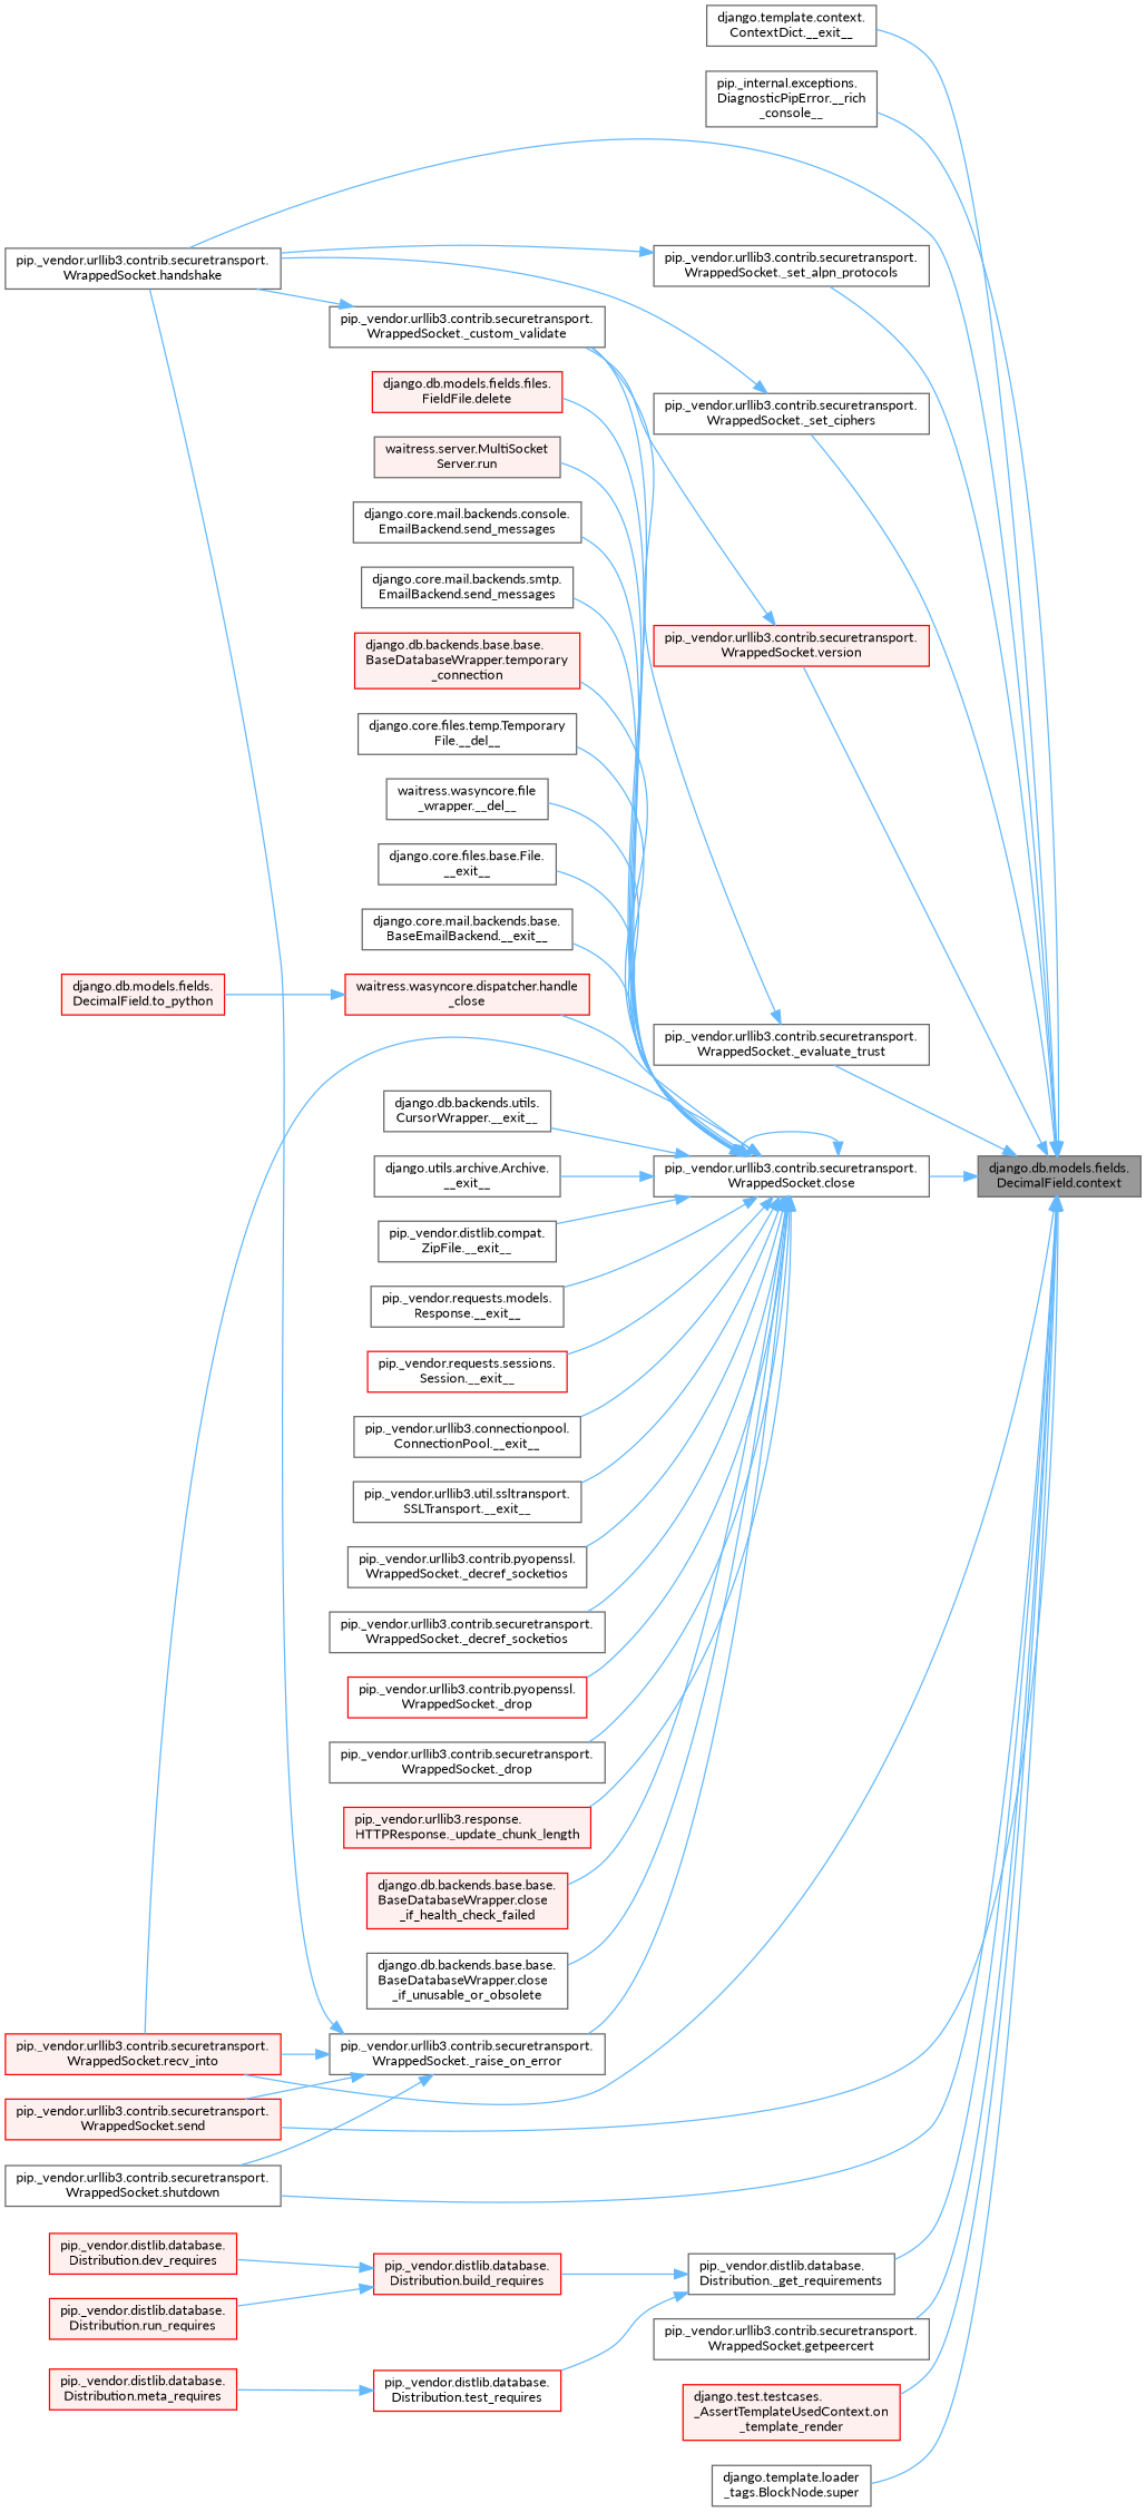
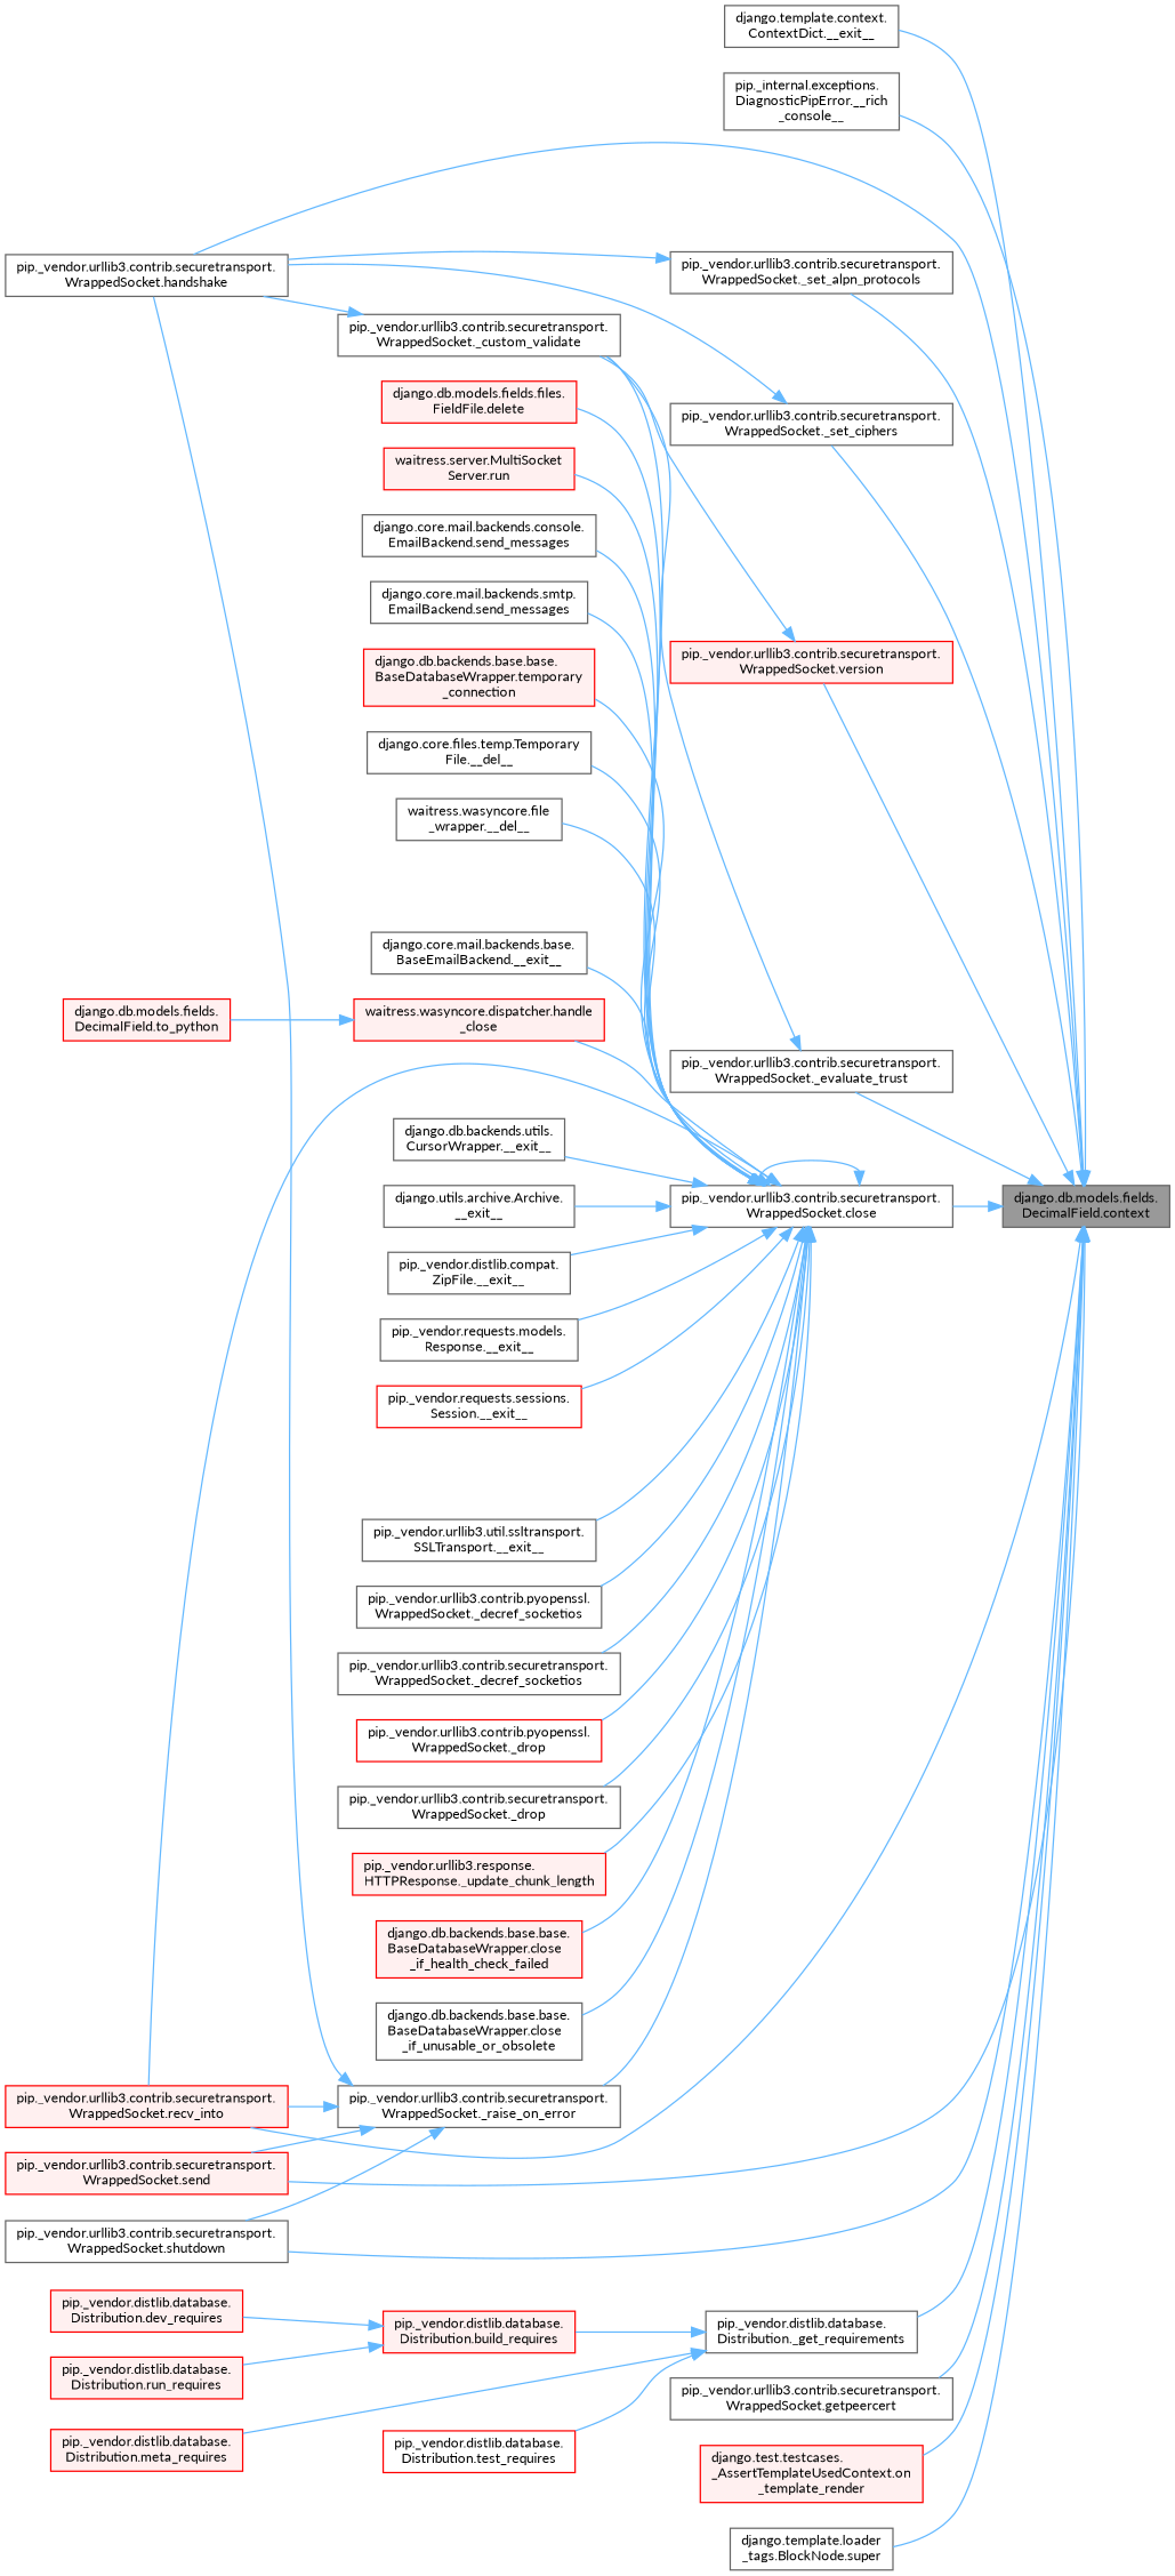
  digraph {
    fontname=Lato
    rankdir=RL
    node [color=grey40 fillcolor=white fontname=Lato fontsize=10 shape=box style=filled]
    edge [color=steelblue1 dir=back fontname=Lato fontsize=10 labelfontname=Helvetica labelfontsize=10 style=solid]
    n1 [color=gray40 fillcolor=grey60 fontcolor=black height=0.2 label="django.db.models.fields.\lDecimalField.context" width=0.4]
    n2 [height=0.2 label="django.template.context.\lContextDict.__exit__" width=0.4]
    n3 [height=0.2 label="pip._internal.exceptions.\lDiagnosticPipError.__rich\l_console__" width=0.4]
    n4 [height=0.2 label="pip._vendor.urllib3.contrib.securetransport.\lWrappedSocket._evaluate_trust" width=0.4]
    n5 [height=0.2 label="pip._vendor.urllib3.contrib.securetransport.\lWrappedSocket.handshake" width=0.4]
    n6 [height=0.2 label="pip._vendor.distlib.database.\lDistribution._get_requirements" width=0.4]
    n7 [height=0.2 label="pip._vendor.urllib3.contrib.securetransport.\lWrappedSocket._set_alpn_protocols" width=0.4]
    n8 [height=0.2 label="pip._vendor.urllib3.contrib.securetransport.\lWrappedSocket._set_ciphers" width=0.4]
    n9 [height=0.2 label="pip._vendor.urllib3.contrib.securetransport.\lWrappedSocket.close" width=0.4]
    n10 [color=red fillcolor="#FFF0F0" height=0.2 label="pip._vendor.urllib3.contrib.securetransport.\lWrappedSocket.recv_into" width=0.4]
    n11 [color=red fillcolor="#FFF0F0" height=0.2 label="pip._vendor.urllib3.contrib.securetransport.\lWrappedSocket.send" width=0.4]
    n12 [height=0.2 label="pip._vendor.urllib3.contrib.securetransport.\lWrappedSocket.shutdown" width=0.4]
    n13 [height=0.2 label="pip._vendor.urllib3.contrib.securetransport.\lWrappedSocket.getpeercert" width=0.4]
    n14 [color=red fillcolor="#FFF0F0" height=0.2 label="django.test.testcases.\l_AssertTemplateUsedContext.on\l_template_render" width=0.4]
    n15 [height=0.2 label="django.template.loader\l_tags.BlockNode.super" width=0.4]
    n16 [color=red fillcolor="#FFF0F0" height=0.2 label="pip._vendor.urllib3.contrib.securetransport.\lWrappedSocket.version" width=0.4]
    n17 [height=0.2 label="pip._vendor.urllib3.contrib.securetransport.\lWrappedSocket._custom_validate" width=0.4]
    n18 [color=red fillcolor="#FFF0F0" height=0.2 label="pip._vendor.distlib.database.\lDistribution.build_requires" width=0.4]
    n19 [color=red fillcolor="#FFF0F0" height=0.2 label="pip._vendor.distlib.database.\lDistribution.meta_requires" width=0.4]
    n20 [color=red height=0.2 label="pip._vendor.distlib.database.\lDistribution.test_requires" width=0.4]
    n21 [height=0.2 label="django.core.files.temp.Temporary\lFile.__del__" width=0.4]
    n22 [height=0.2 label="waitress.wasyncore.file\l_wrapper.__del__" width=0.4]
-   n23 [height=0.2 label="django.core.files.base.File.\l__exit__" width=0.4]
    n24 [height=0.2 label="django.core.mail.backends.base.\lBaseEmailBackend.__exit__" width=0.4]
    n25 [height=0.2 label="django.db.backends.utils.\lCursorWrapper.__exit__" width=0.4]
    n26 [height=0.2 label="django.utils.archive.Archive.\l__exit__" width=0.4]
    n27 [height=0.2 label="pip._vendor.distlib.compat.\lZipFile.__exit__" width=0.4]
    n28 [height=0.2 label="pip._vendor.requests.models.\lResponse.__exit__" width=0.4]
    n29 [color=red height=0.2 label="pip._vendor.requests.sessions.\lSession.__exit__" width=0.4]
-   n30 [height=0.2 label="pip._vendor.urllib3.connectionpool.\lConnectionPool.__exit__" width=0.4]
    n31 [height=0.2 label="pip._vendor.urllib3.util.ssltransport.\lSSLTransport.__exit__" width=0.4]
    n32 [height=0.2 label="pip._vendor.urllib3.contrib.pyopenssl.\lWrappedSocket._decref_socketios" width=0.4]
    n33 [height=0.2 label="pip._vendor.urllib3.contrib.securetransport.\lWrappedSocket._decref_socketios" width=0.4]
    n34 [color=red height=0.2 label="pip._vendor.urllib3.contrib.pyopenssl.\lWrappedSocket._drop" width=0.4]
    n35 [height=0.2 label="pip._vendor.urllib3.contrib.securetransport.\lWrappedSocket._drop" width=0.4]
    n36 [height=0.2 label="pip._vendor.urllib3.contrib.securetransport.\lWrappedSocket._raise_on_error" width=0.4]
    n37 [color=red fillcolor="#FFF0F0" height=0.2 label="pip._vendor.urllib3.response.\lHTTPResponse._update_chunk_length" width=0.4]
    n38 [color=red fillcolor="#FFF0F0" height=0.2 label="django.db.backends.base.base.\lBaseDatabaseWrapper.close\l_if_health_check_failed" width=0.4]
    n39 [height=0.2 label="django.db.backends.base.base.\lBaseDatabaseWrapper.close\l_if_unusable_or_obsolete" width=0.4]
    n40 [color=red fillcolor="#FFF0F0" height=0.2 label="django.db.models.fields.files.\lFieldFile.delete" width=0.4]
    n41 [color=red fillcolor="#FFF0F0" height=0.2 label="waitress.wasyncore.dispatcher.handle\l_close" width=0.4]
-   n42 [fillcolor="#FFF0F0" height=0.2 label="waitress.server.MultiSocket\lServer.run" width=0.4]
+   n42 [color=red fillcolor="#FFF0F0" height=0.2 label="waitress.server.MultiSocket\lServer.run" width=0.4]
    n43 [height=0.2 label="django.core.mail.backends.console.\lEmailBackend.send_messages" width=0.4]
    n44 [height=0.2 label="django.core.mail.backends.smtp.\lEmailBackend.send_messages" width=0.4]
    n45 [color=red fillcolor="#FFF0F0" height=0.2 label="django.db.backends.base.base.\lBaseDatabaseWrapper.temporary\l_connection" width=0.4]
    n46 [color=red fillcolor="#FFF0F0" height=0.2 label="django.db.models.fields.\lDecimalField.to_python" width=0.4]
    n47 [color=red fillcolor="#FFF0F0" height=0.2 label="pip._vendor.distlib.database.\lDistribution.dev_requires" width=0.4]
    n48 [color=red fillcolor="#FFF0F0" height=0.2 label="pip._vendor.distlib.database.\lDistribution.run_requires" width=0.4]
    n1 -> n2
    n1 -> n3
    n1 -> n4
    n1 -> n5
    n1 -> n6
    n1 -> n7
    n1 -> n8
    n1 -> n9
    n1 -> n10
    n1 -> n11
    n1 -> n12
    n1 -> n13
    n1 -> n14
    n1 -> n15
    n1 -> n16
    n4 -> n17
    n6 -> n18
-   n20 -> n19
+   n6 -> n19
    n6 -> n20
    n7 -> n5
    n8 -> n5
    n9 -> n9
    n9 -> n10
    n9 -> n17
    n9 -> n21
    n9 -> n22
-   n9 -> n23
    n9 -> n24
    n9 -> n25
    n9 -> n26
    n9 -> n27
    n9 -> n28
    n9 -> n29
-   n9 -> n30
    n9 -> n31
    n9 -> n32
    n9 -> n33
    n9 -> n34
    n9 -> n35
    n9 -> n36
    n9 -> n37
    n9 -> n38
    n9 -> n39
    n9 -> n40
    n9 -> n41
    n9 -> n42
    n9 -> n43
    n9 -> n44
    n9 -> n45
    n16 -> n17
    n17 -> n5
    n18 -> n47
    n18 -> n48
    n36 -> n5
    n36 -> n10
    n36 -> n11
    n36 -> n12
    n41 -> n46
  }
